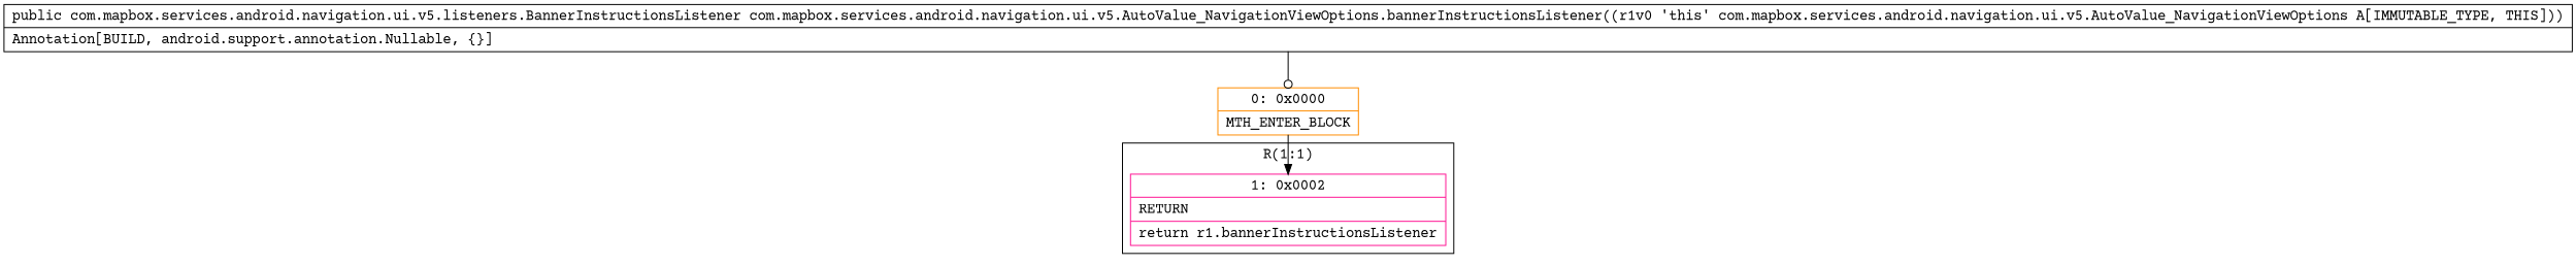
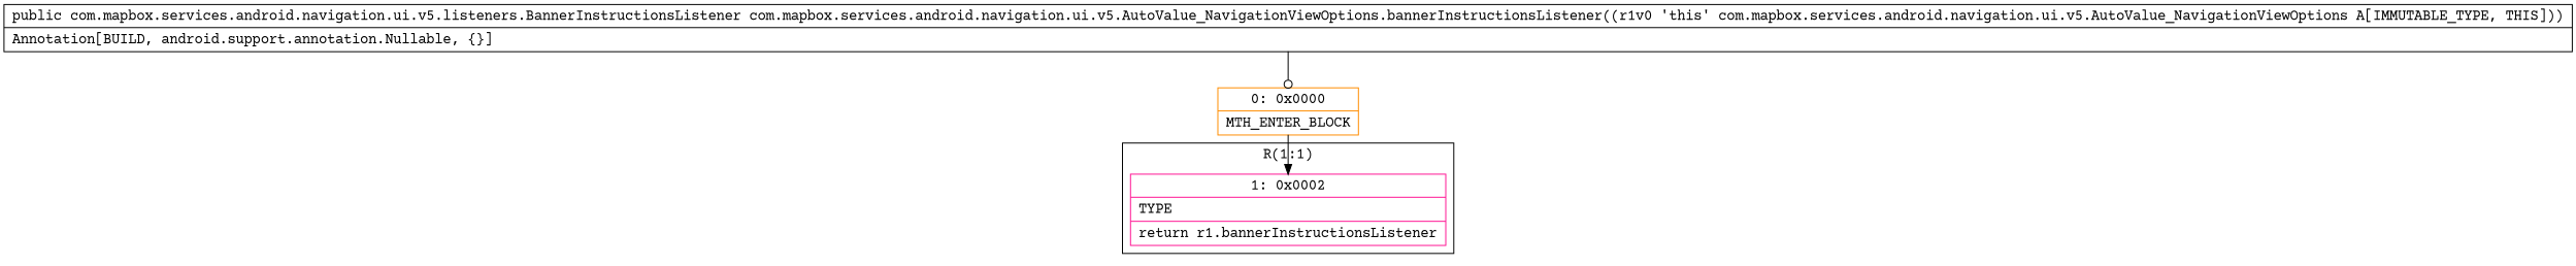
  digraph {
    fontname="Courier Prime"
    node [shape=record fontname="Courier Prime"]
    edge [fontname="Courier Prime"]
-   n1 [color=deeppink label="{1\:\ 0x0002|RETURN\l|return r1.bannerInstructionsListener\l}"]
+   n1 [color=deeppink label="{1\:\ 0x0002|TYPE\l|return r1.bannerInstructionsListener\l}"]
    n2 [color=darkorange label="{0\:\ 0x0000|MTH_ENTER_BLOCK\l}"]
    n3 [label="{public com.mapbox.services.android.navigation.ui.v5.listeners.BannerInstructionsListener com.mapbox.services.android.navigation.ui.v5.AutoValue_NavigationViewOptions.bannerInstructionsListener((r1v0 'this' com.mapbox.services.android.navigation.ui.v5.AutoValue_NavigationViewOptions A[IMMUTABLE_TYPE, THIS]))  | Annotation[BUILD, android.support.annotation.Nullable, \{\}]\l}" color=black]
    subgraph cluster_1 {
      label="R(1:1)"
      n1
    }
    n2 -> n1 [arrowhead=normal]
    n3 -> n2 [arrowhead=odot]
  }
